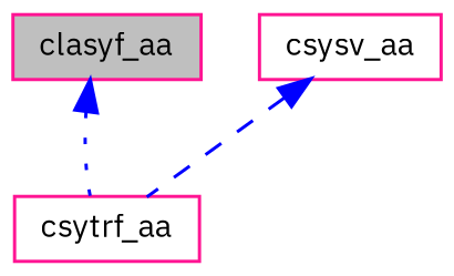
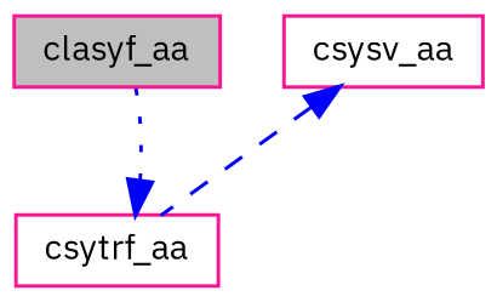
  digraph {
    fontname="IBM Plex Sans"
    rankdir=TB
    node [color=deeppink fillcolor=white fontname="IBM Plex Sans" fontsize=10 shape=record style=filled]
    edge [color=blue dir=back fontname="IBM Plex Sans" fontsize=10 labelfontname=Helvetica labelfontsize=10]
    n1 [fillcolor=grey75 fontcolor=black height=0.2 label=clasyf_aa width=0.4]
    n2 [height=0.2 label=csytrf_aa width=0.4]
    n3 [height=0.2 label=csysv_aa width=0.4]
-   n1 -> n2 [style=dotted]
+   n2 -> n1 [style=dotted]
    n3 -> n2 [style=dashed]
  }
